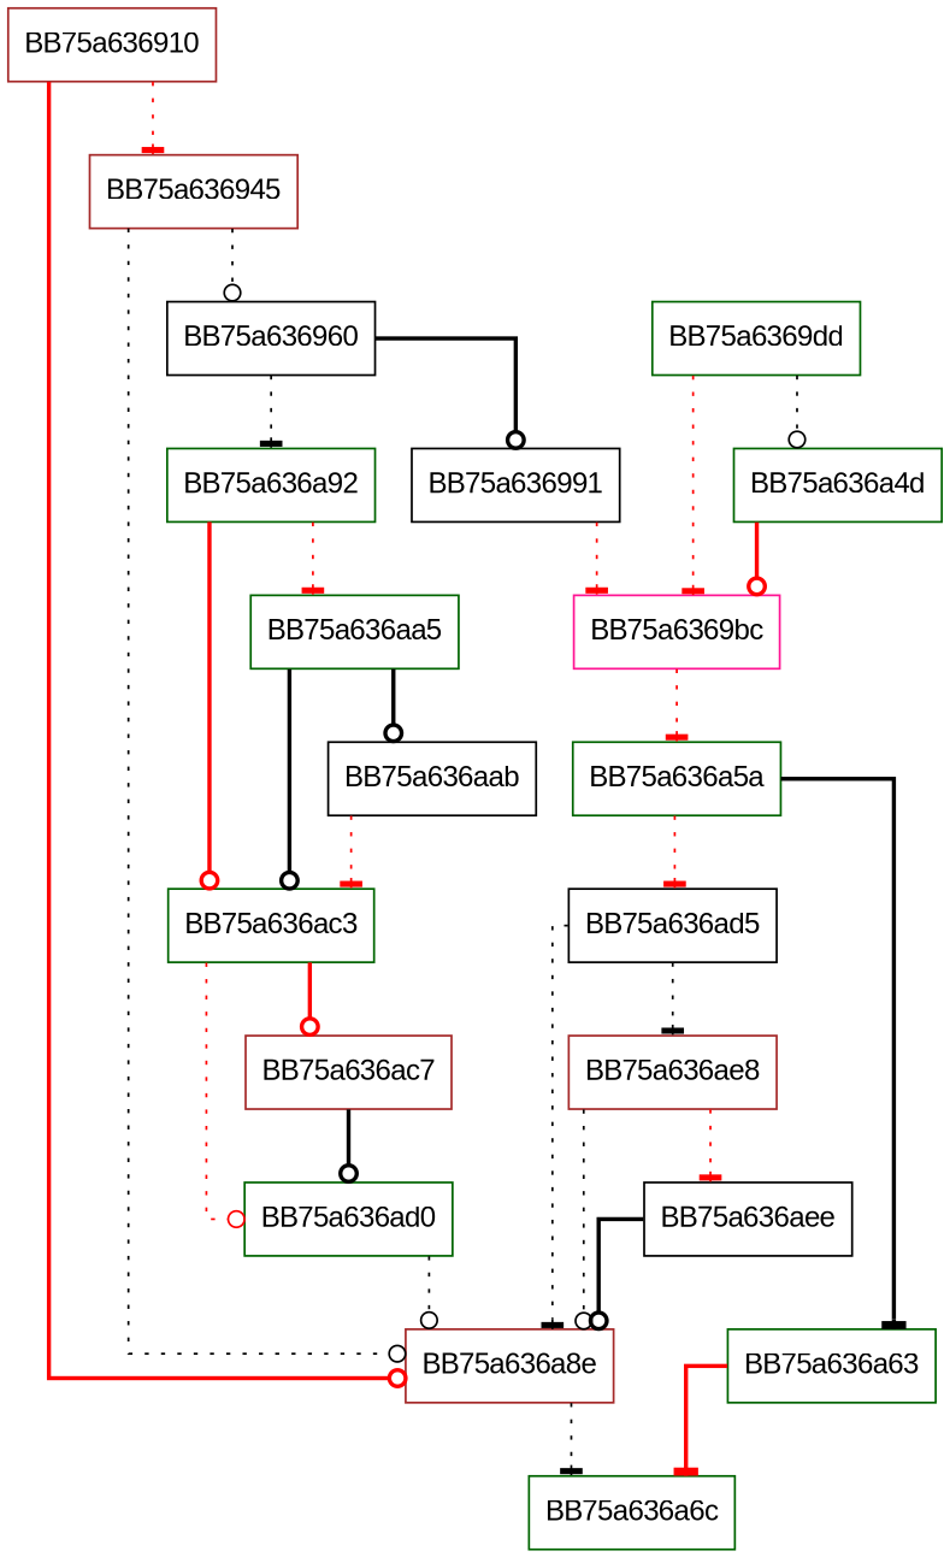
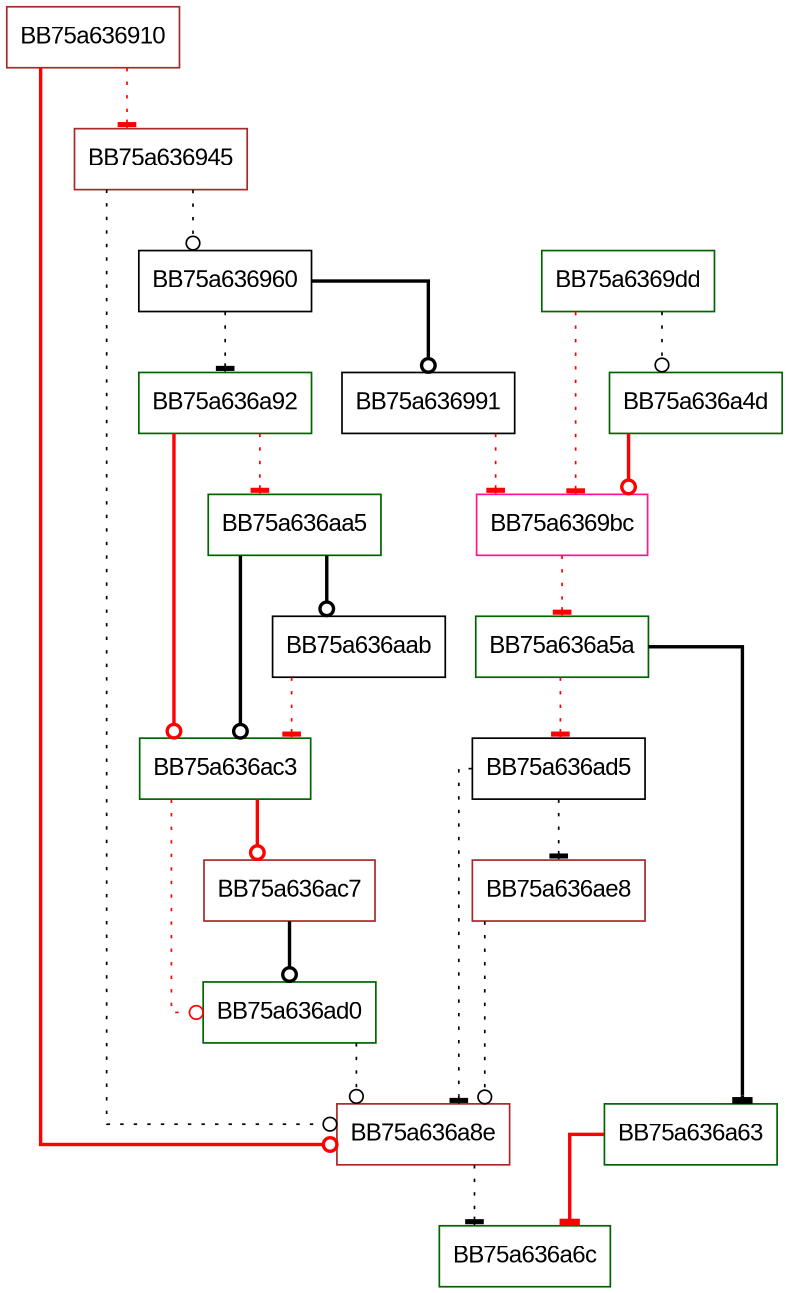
  digraph {
    fontname="Liberation Sans"
    splines=ortho
    node [color=darkgreen fontname="Liberation Sans" shape=box]
    edge [arrowhead=odot color=black fontname="Liberation Sans" style=dotted]
    BB75a636910 [color=brown]
    BB75a636a8e [color=brown]
    BB75a636945 [color=brown]
    BB75a636a6c
    BB75a636960 [color=black]
    BB75a636a92
    BB75a636991 [color=black]
    BB75a636ac3
    BB75a636aa5
    BB75a6369bc [color=deeppink]
    BB75a636ad0
    BB75a636ac7 [color=brown]
    BB75a636aab [color=black]
    BB75a636a5a
    BB75a636ad5 [color=black]
    BB75a636a63
    BB75a6369dd
    BB75a636a4d
    BB75a636ae8 [color=brown]
-   BB75a636aee [color=black]
    BB75a636910 -> BB75a636a8e [color=red style=bold]
    BB75a636910 -> BB75a636945 [arrowhead=tee color=red]
    BB75a636a8e -> BB75a636a6c [arrowhead=tee]
    BB75a636945 -> BB75a636a8e
    BB75a636945 -> BB75a636960
    BB75a636960 -> BB75a636a92 [arrowhead=tee]
    BB75a636960 -> BB75a636991 [style=bold]
    BB75a636a92 -> BB75a636ac3 [color=red style=bold]
    BB75a636a92 -> BB75a636aa5 [arrowhead=tee color=red]
    BB75a636991 -> BB75a6369bc [arrowhead=tee color=red]
    BB75a636ac3 -> BB75a636ad0 [color=red]
    BB75a636ac3 -> BB75a636ac7 [color=red style=bold]
    BB75a636aa5 -> BB75a636ac3 [style=bold]
    BB75a636aa5 -> BB75a636aab [style=bold]
    BB75a6369bc -> BB75a636a5a [arrowhead=tee color=red]
    BB75a636ad0 -> BB75a636a8e
    BB75a636ac7 -> BB75a636ad0 [style=bold]
    BB75a636aab -> BB75a636ac3 [arrowhead=tee color=red]
    BB75a636a5a -> BB75a636ad5 [arrowhead=tee color=red]
    BB75a636a5a -> BB75a636a63 [arrowhead=tee style=bold]
    BB75a636ad5 -> BB75a636a8e [arrowhead=tee]
    BB75a636ad5 -> BB75a636ae8 [arrowhead=tee]
    BB75a636a63 -> BB75a636a6c [arrowhead=tee color=red style=bold]
    BB75a6369dd -> BB75a6369bc [arrowhead=tee color=red]
    BB75a6369dd -> BB75a636a4d
    BB75a636a4d -> BB75a6369bc [color=red style=bold]
    BB75a636ae8 -> BB75a636a8e
-   BB75a636ae8 -> BB75a636aee [arrowhead=tee color=red]
-   BB75a636aee -> BB75a636a8e [style=bold]
  }
